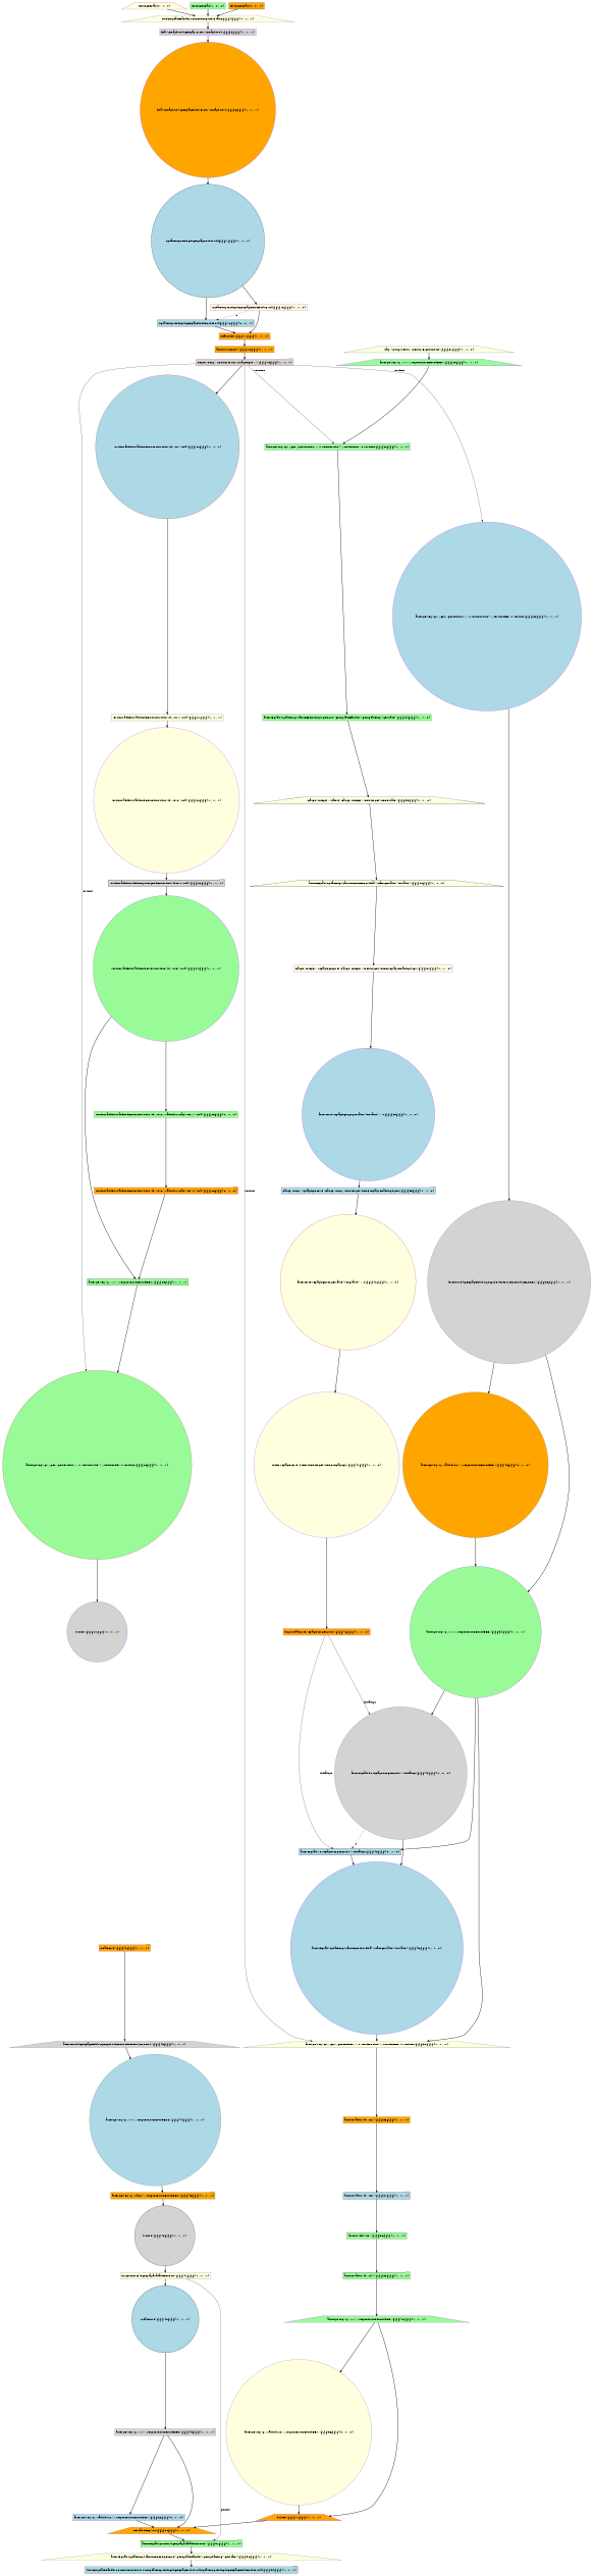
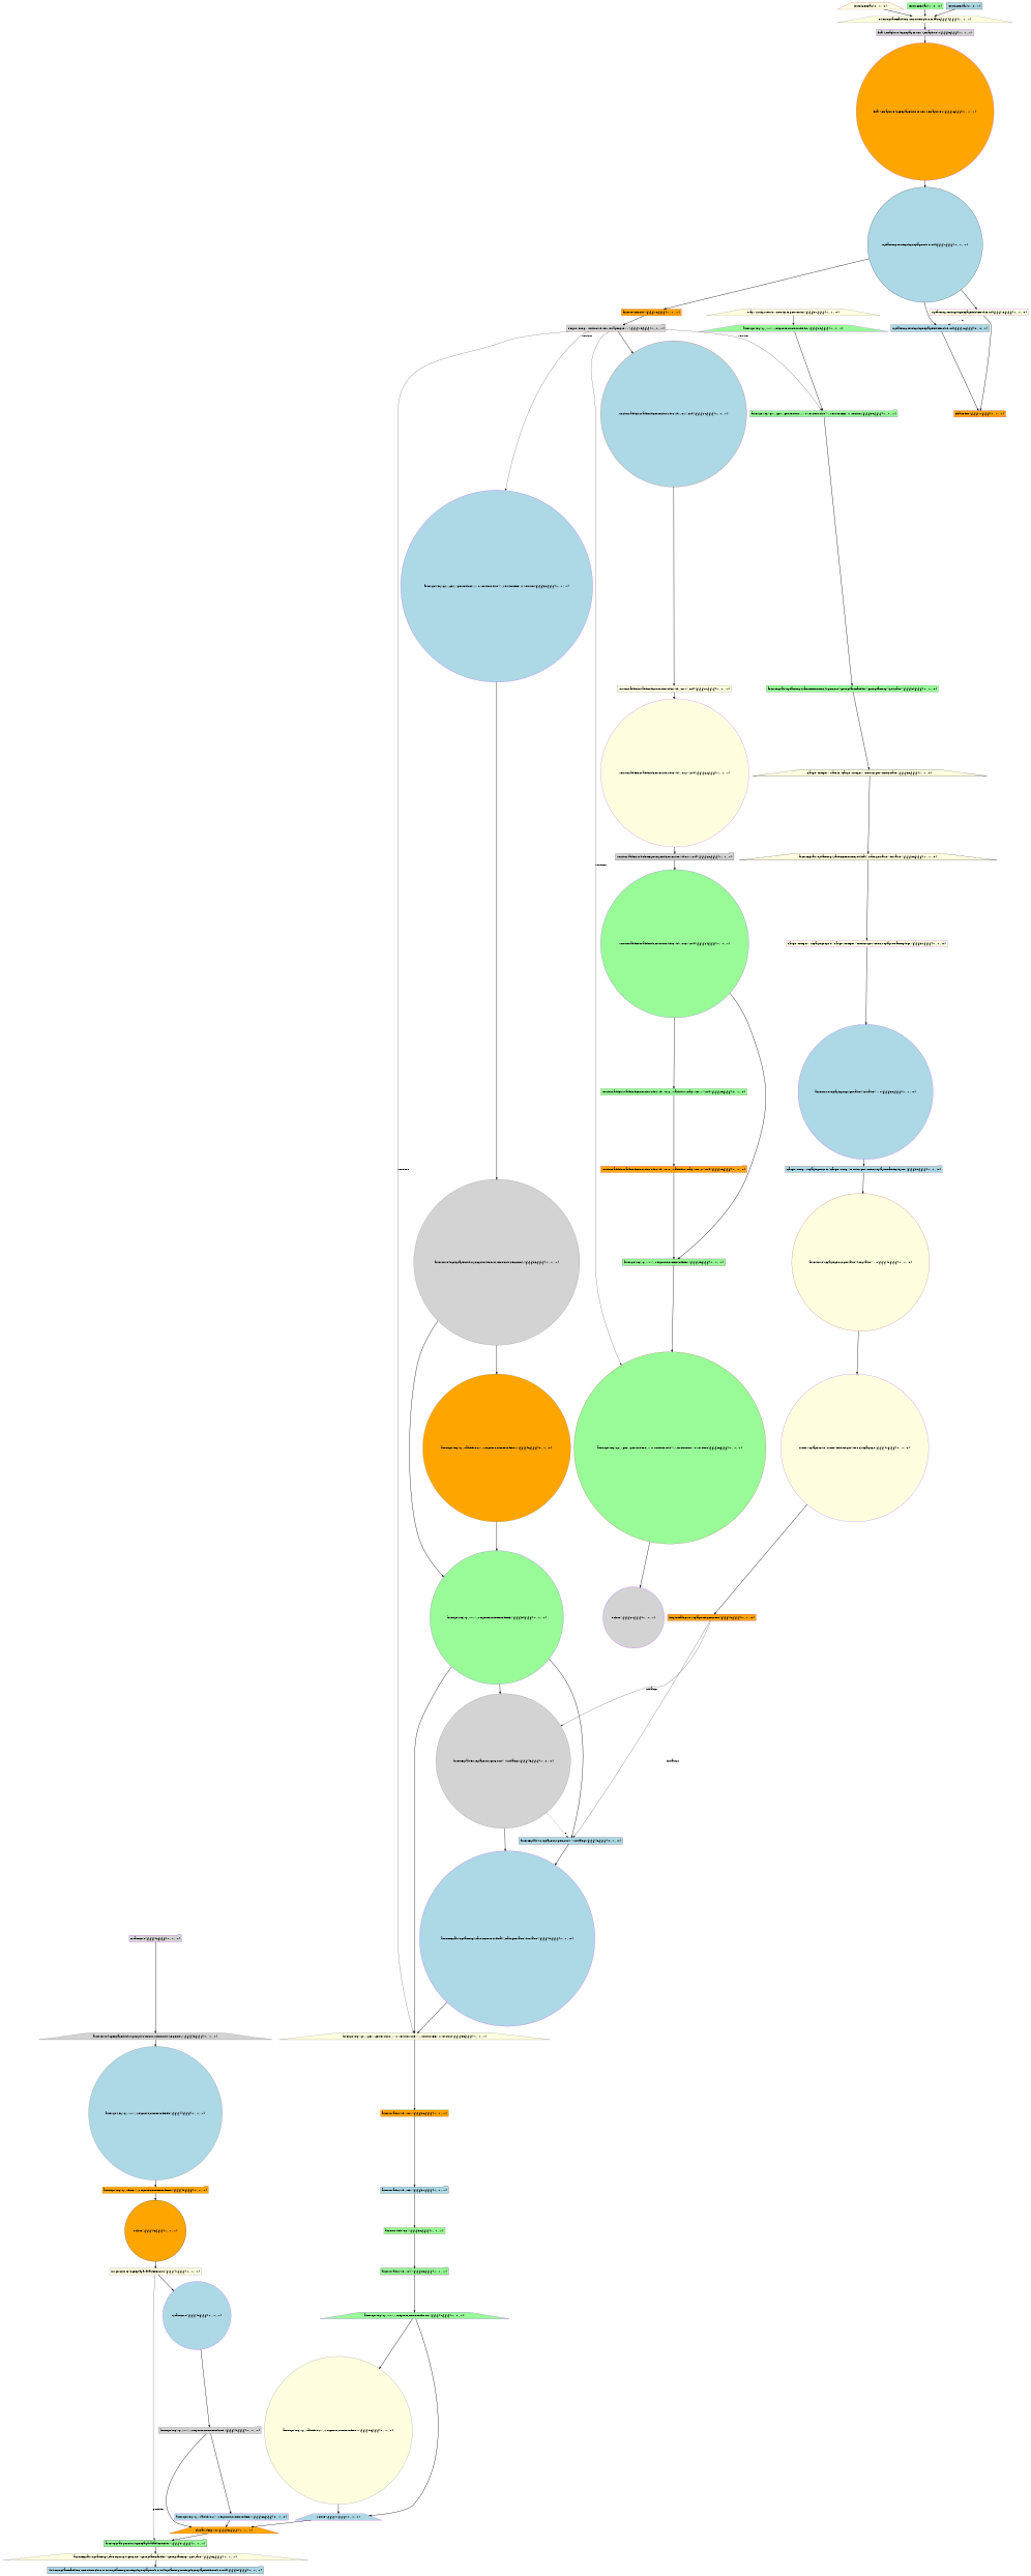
  digraph {
    node [color=purple fillcolor=lightblue shape=circle style=filled]
    edge [style=bold]
    n1 [fillcolor=lightgrey label="h.close()@@@27@@@['1', '1', '1']"]
    n2 [color=gray40 fillcolor=lightgrey label="assertTrue(logReplayFinish.tryAcquire(timeout,TimeUnit.SECONDS))@@@43@@@['1', '1', '1']" shape=trapezium]
    n3 [color=gray40 label="assertJQ(req(\"q\",\"*:*\"),\"/response/numFound==5\")@@@44@@@['1', '1', '1']"]
    n4 [color=gray40 fillcolor=orange label="assertJQ(req(\"q\",\"id:A2\"),\"/response/numFound==0\")@@@45@@@['1', '1', '1']" shape=folder]
    n5 [fillcolor=lightyellow label="versions.addFirst(addAndGetVersion(sdoc(\"id\",\"A12\"),null))@@@22@@@['1', '1', '1']"]
    n6 [color=black fillcolor=lightgrey label="versions.addFirst(deleteByQueryAndGetVersion(\"id:A11\",null))@@@23@@@['1', '1', '1']" shape=folder]
    n7 [fillcolor=palegreen label="versions.addFirst(addAndGetVersion(sdoc(\"id\",\"A13\"),null))@@@24@@@['1', '1', '1']"]
    n8 [color=black label="UpdateLog.testing_logReplayFinishHook = null@@@16@@@['0', '0', '1']" shape=box]
    n9 [fillcolor=orange label="clearIndex()@@@17@@@['1', '1', '1']" shape=box]
    n10 [color=brown fillcolor=orange label="assertU(commit())@@@18@@@['1', '1', '1']" shape=box]
    n11 [fillcolor=palegreen label="assertJQ(req(\"q\",\"*:*\"),\"/response/numFound==0\")@@@29@@@['1', '1', '1']" shape=trapezium]
    n12 [fillcolor=palegreen label="assertJQ(req(\"qt\",\"/get\",\"getVersions\",\"\" + versions.size()),\"/versions==\" + versions)@@@30@@@['1', '1', '1']" shape=folder]
    n13 [color=gray40 fillcolor=palegreen label="assertEquals(UpdateLog.State.REPLAYING,h.getCore().getUpdateHandler().getUpdateLog().getState())@@@34@@@['1', '1', '0']" shape=box]
-   n14 [color=black fillcolor=lightgrey label="h.close()@@@46@@@['1', '1', '1']"]
+   n14 [color=black fillcolor=orange label="h.close()@@@46@@@['1', '1', '1']"]
    n15 [color=gray40 fillcolor=lightyellow label="int permits = logReplay.availablePermits()@@@47@@@['1', '1', '1']" shape=box]
-   n16 [color=black label="createCore()@@@48@@@['1', '1', '1']"]
+   n16 [label="createCore()@@@48@@@['1', '1', '1']"]
    n17 [color=black fillcolor=palegreen label="assertEquals(permits,logReplay.availablePermits())@@@51@@@['1', '1', '1']" shape=folder]
    n18 [color=gray40 fillcolor=lightgrey label="assertEquals(5L,replayDocs.getCount() - initialOps)@@@45@@@['1', '0', '0']"]
    n19 [label="assertEquals(UpdateLog.State.ACTIVE.ordinal(),state.getValue().intValue())@@@49@@@['1', '1', '0']"]
    n20 [color=black label="assertEquals(7L,replayDocs.getCount() - initialOps)@@@48@@@['0', '1', '0']" shape=box]
    n21 [color=gray40 fillcolor=lightyellow label="assertJQ(req(\"qt\",\"/get\",\"getVersions\",\"\" + versions.size()),\"/versions==\" + versions)@@@35@@@['1', '1', '1']" shape=trapezium]
-   n22 [fillcolor=orange label="createCore()@@@42@@@['1', '1', '1']" shape=folder]
+   n22 [fillcolor=lightgrey label="createCore()@@@42@@@['1', '1', '1']" shape=folder]
    n23 [color=brown label="versions.addFirst(addAndGetVersion(sdoc(\"id\",\"A1\"),null))@@@20@@@['1', '1', '1']"]
    n24 [color=gray40 fillcolor=lightyellow label="versions.addFirst(addAndGetVersion(sdoc(\"id\",\"A11\"),null))@@@21@@@['1', '1', '1']" shape=box]
    n25 [fillcolor=palegreen label="assertJQ(req(\"q\",\"*:*\"),\"/response/numFound==3\")@@@34@@@['1', '1', '1']"]
    n26 [color=gray40 fillcolor=orange label="assertU(adoc(\"id\",\"A2\"))@@@36@@@['1', '1', '1']" shape=box]
    n27 [color=black fillcolor=lightyellow label="Gauge<Integer> state = (Gauge<Integer>)metrics.get(\"TLOG.state\")@@@35@@@['1', '1', '0']" shape=trapezium]
    n28 [color=black fillcolor=lightyellow label="assertEquals(UpdateLog.State.REPLAYING.ordinal(),state.getValue().intValue())@@@36@@@['1', '1', '0']" shape=trapezium]
    n29 [color=black label="assertU(adoc(\"id\",\"A3\"))@@@37@@@['1', '1', '1']" shape=folder]
    n30 [color=brown fillcolor=palegreen label="assertU(delI(\"A2\"))@@@38@@@['1', '1', '1']" shape=box]
    n31 [color=gray40 fillcolor=lightgrey label="assertJQ(req(\"q\",\"*:*\"),\"/response/numFound==5\")@@@49@@@['1', '1', '1']" shape=folder]
    n32 [color=brown fillcolor=orange label="Thread.sleep(100)@@@50@@@['1', '1', '1']" shape=trapezium]
    n33 [label="assertJQ(req(\"q\",\"val_i_dvo:2\"),\"/response/numFound==1\")@@@66@@@['0', '1', '0']" shape=box]
    n34 [color=black fillcolor=palegreen label="assertU(adoc(\"id\",\"A4\"))@@@39@@@['1', '1', '1']" shape=folder]
    n35 [color=gray40 fillcolor=lightyellow label="assertJQ(req(\"q\",\"val_i_dvo:2\"),\"/response/numFound==1\")@@@56@@@['0', '1', '0']"]
-   n36 [fillcolor=orange label="h.close()@@@41@@@['1', '1', '1']" shape=trapezium]
+   n36 [label="h.close()@@@41@@@['1', '1', '1']" shape=trapezium]
    n37 [fillcolor=lightyellow label="Gauge<Integer> replayingLogs = (Gauge<Integer>)metrics.get(\"TLOG.replay.remaining.logs\")@@@37@@@['1', '1', '0']" shape=box]
    n38 [color=black label="UpdateLog.testing_logReplayHook = null@@@7@@@['1', '1', '1']"]
    n39 [fillcolor=lightyellow label="UpdateLog.testing_logReplayFinishHook = null@@@16@@@['1', '1', '0']" shape=box]
    n40 [fillcolor=lightyellow label="Meter replayDocs = (Meter)metrics.get(\"TLOG.replay.ops\")@@@41@@@['1', '1', '0']"]
    n41 [fillcolor=orange label="long initialOps = replayDocs.getCount()@@@42@@@['1', '1', '0']" shape=box]
    n42 [color=brown fillcolor=lightgrey label="Deque<Long> versions = new ArrayDeque<>()@@@19@@@['1', '1', '1']" shape=folder]
    n43 [fillcolor=palegreen label="assertJQ(req(\"q\",\"*:*\"),\"/response/numFound==3\")@@@40@@@['1', '1', '1']" shape=trapezium]
    n44 [color=gray40 fillcolor=lightyellow label="Map<String,Metric> metrics = getMetrics()@@@31@@@['1', '1', '0']" shape=trapezium]
    n45 [color=black label="{DirectUpdateHandler2.commitOnClose = trueUpdateLog.testing_logReplayHook = nullUpdateLog.testing_logReplayFinishHook = null}@@@54@@@['1', '1', '1']" shape=folder]
    n46 [color=gray40 fillcolor=lightyellow label="assertEquals(UpdateLog.State.ACTIVE,h.getCore().getUpdateHandler().getUpdateLog().getState())@@@52@@@['1', '1', '1']" shape=trapezium]
    n47 [color=brown fillcolor=lightyellow label="testLogReplay['0', '1', '0']" shape=trapezium]
    n48 [color=gray40 fillcolor=lightyellow label="DirectUpdateHandler2.commitOnClose = false@@@4@@@['1', '1', '1']" shape=trapezium]
    n49 [fillcolor=lightgrey label="final Semaphore logReplay = new Semaphore(0)@@@5@@@['1', '1', '1']" shape=box]
    n50 [label="assertTrue(replayingLogs.getValue().intValue() > 0)@@@38@@@['1', '1', '0']"]
    n51 [color=brown label="Gauge<Long> replayingDocs = (Gauge<Long>)metrics.get(\"TLOG.replay.remaining.bytes\")@@@39@@@['1', '1', '0']" shape=folder]
    n52 [color=gray40 fillcolor=orange label="assertJQ(req(\"q\",\"val_i_dvo:2\"),\"/response/numFound==1\")@@@46@@@['0', '1', '0']"]
    n53 [fillcolor=orange label="final Semaphore logReplayFinish = new Semaphore(0)@@@6@@@['1', '1', '1']"]
    n54 [label="assertJQ(req(\"qt\",\"/get\",\"getVersions\",\"\" + versions.size()),\"/versions==\" + versions)@@@32@@@['1', '1', '1']"]
    n55 [color=gray40 fillcolor=lightgrey label="assertTrue(logReplayFinish.tryAcquire(timeout,TimeUnit.SECONDS))@@@33@@@['1', '1', '1']"]
    n56 [color=brown fillcolor=palegreen label="assertJQ(req(\"qt\",\"/get\",\"getVersions\",\"\" + versions.size()),\"/versions==\" + versions)@@@26@@@['1', '1', '1']"]
    n57 [color=gray40 fillcolor=palegreen label="versions.addFirst(addAndGetVersion(sdoc(\"id\",\"A12\",\"val_i_dvo\",map(\"set\",1)),null))@@@25@@@['0', '1', '0']" shape=box]
    n58 [fillcolor=orange label="versions.addFirst(addAndGetVersion(sdoc(\"id\",\"A12\",\"val_i_dvo\",map(\"set\",2)),null))@@@26@@@['0', '1', '0']" shape=folder]
    n59 [color=black fillcolor=palegreen label="assertJQ(req(\"q\",\"*:*\"),\"/response/numFound==0\")@@@25@@@['1', '1', '1']" shape=box]
    n60 [color=gray40 fillcolor=palegreen label="testLogReplay['1', '0', '0']" shape=box]
    n61 [color=brown fillcolor=lightyellow label="assertTrue(replayingDocs.getValue().longValue() > 0)@@@40@@@['1', '1', '0']"]
-   n62 [color=black fillcolor=orange label="testLogReplay['0', '0', '1']" shape=box]
+   n62 [color=black label="testLogReplay['0', '0', '1']" shape=box]
    n2 -> n3
    n3 -> n4
    n4 -> n14
    n5 -> n6
    n6 -> n7
    n7 -> n57
    n7 -> n59
    n8 -> n9
-   n9 -> n10
+   n38 -> n10
    n10 -> n42
    n11 -> n12
    n12 -> n13
    n13 -> n27
    n14 -> n15
    n15 -> n16
    n15 -> n17 [label=permits style=solid]
    n16 -> n31
    n17 -> n46
    n18 -> n19
    n18 -> n20 [label=0 style=dashed]
    n19 -> n21
    n20 -> n19
    n21 -> n26
    n22 -> n2
    n23 -> n24
    n24 -> n5
    n25 -> n18
    n25 -> n20
    n25 -> n21
    n26 -> n29
    n27 -> n28
    n28 -> n37
    n29 -> n30
    n30 -> n34
    n31 -> n32
    n31 -> n33
    n32 -> n17
    n33 -> n32
    n34 -> n43
    n35 -> n36
    n36 -> n32
    n37 -> n50
    n38 -> n8
    n38 -> n39
    n39 -> n8 [label=0 style=dashed]
    n39 -> n9
    n40 -> n41
    n41 -> n18 [label=initialOps style=solid]
    n41 -> n20 [label=initialOps style=solid]
    n42 -> n12 [label=versions style=solid]
    n42 -> n21 [label=versions style=solid]
    n42 -> n23
    n42 -> n54 [label=versions style=solid]
    n42 -> n56 [label=versions style=solid]
    n43 -> n35
    n43 -> n36
    n44 -> n11
    n46 -> n45
    n47 -> n48
    n48 -> n49
    n49 -> n53
    n50 -> n51
    n51 -> n61
    n52 -> n25
    n53 -> n38
    n54 -> n55
    n55 -> n25
    n55 -> n52
    n56 -> n1
    n57 -> n58
    n58 -> n59
    n59 -> n56
    n60 -> n48
    n61 -> n40
    n62 -> n48
  }
